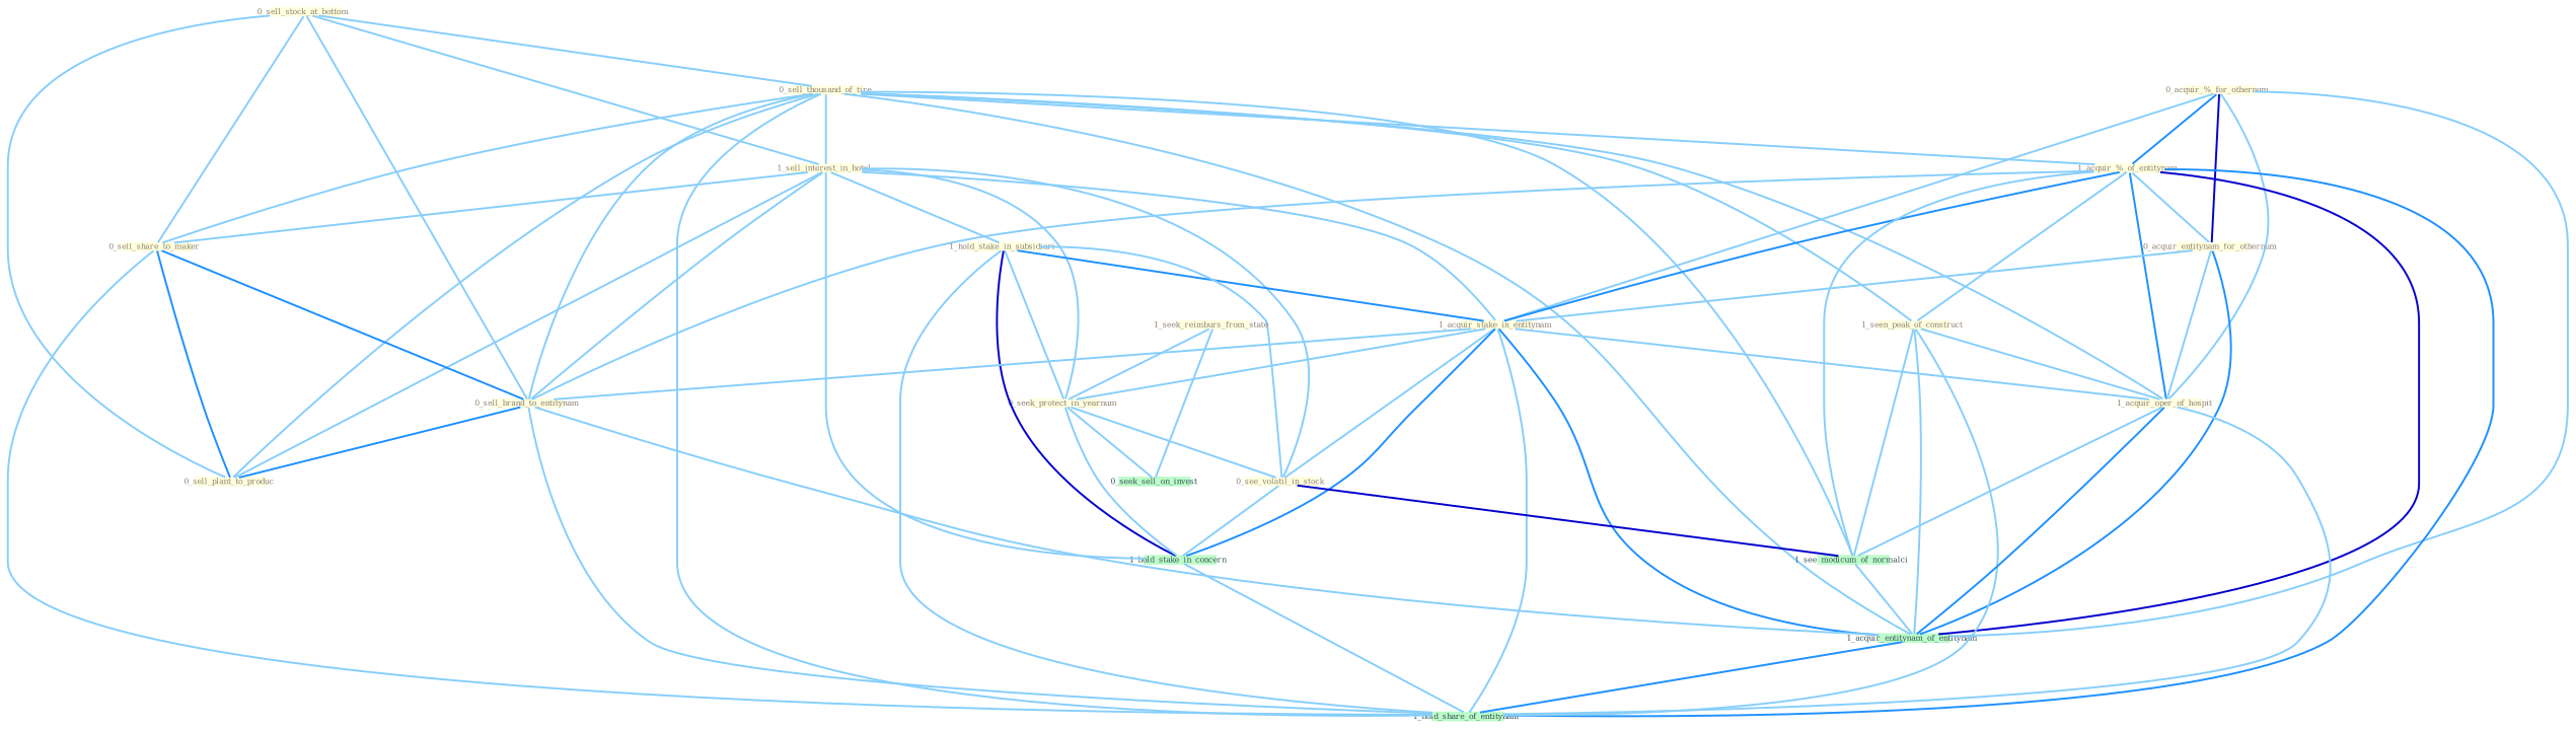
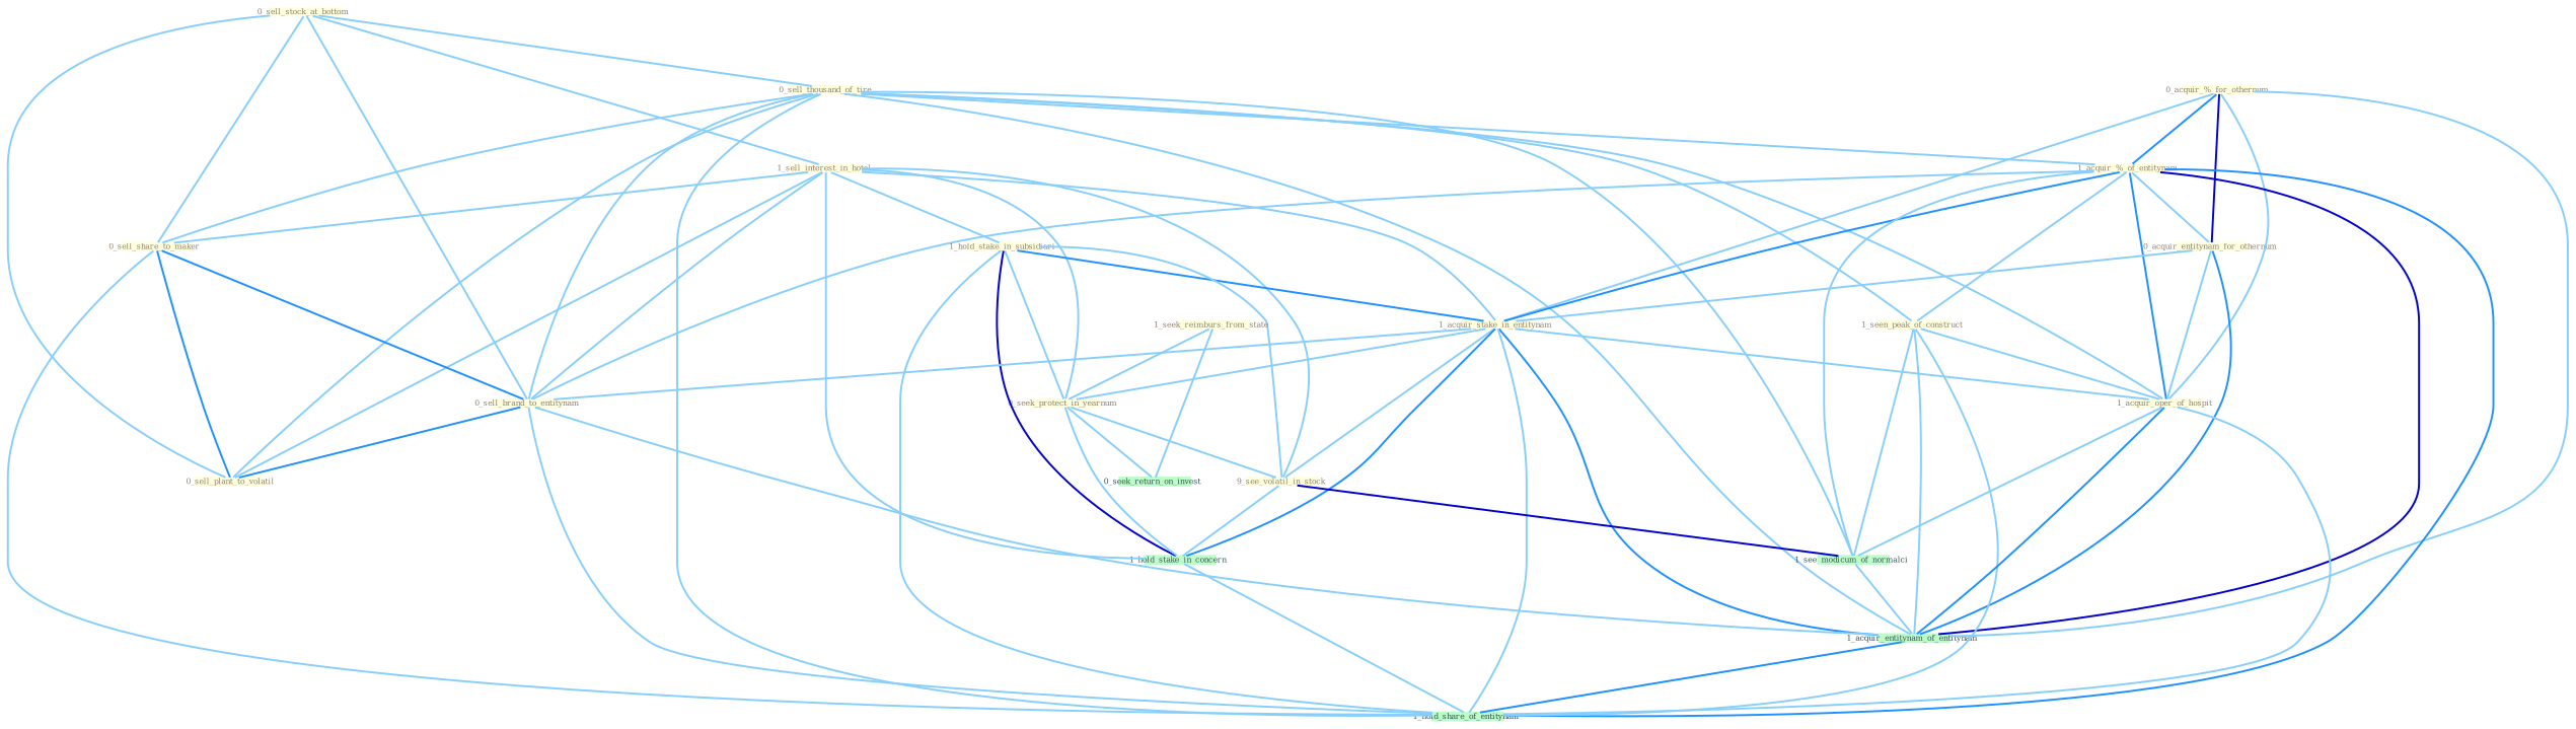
  graph {
    node [color="#ffffe0" fixedsize=true fontcolor="#8b7d6b" fontsize=4 shape=polygon style=filled]
    edge [color="#87cefa" w=1]
    "0_sell_stock_at_bottom " [height=.06 width=.5]
    "0_acquir_%_for_othernum " [height=.06 width=.5]
    n3 [height=.06 label="0_sell_thousand_of_tire" width=.5]
    "1_acquir_%_of_entitynam " [height=.06 width=.5]
    "1_sell_interest_in_hotel " [height=.06 width=.5]
    "0_acquir_entitynam_for_othernum " [height=.06 width=.5]
    "1_hold_stake_in_subsidiari " [height=.06 width=.5]
    "1_seek_reimburs_from_state " [height=.06 width=.5]
    "0_sell_share_to_maker " [height=.06 width=.5]
    "1_acquir_stake_in_entitynam " [height=.06 width=.5]
    "0_seek_protect_in_yearnum " [height=.06 width=.5]
    "1_seen_peak_of_construct " [height=.06 width=.5]
    "0_sell_brand_to_entitynam " [height=.06 width=.5]
-   "0_sell_plant_to_produc " [height=.06 width=.5]
-   "0_see_volatil_in_stock " [height=.06 width=.5]
+   "0_sell_plant_to_produc " [height=.06 width=.5 label="0_sell_plant_to_volatil"]
+   "0_see_volatil_in_stock " [height=.06 width=.5 label="9_see_volatil_in_stock"]
    "1_acquir_oper_of_hospit " [height=.06 width=.5]
    "1_acquir_entitynam_of_entitynam " [color="#BDFCC9" fontcolor="#2f4f4f" height=.06 width=.5]
    "1_see_modicum_of_normalci " [color="#BDFCC9" fontcolor="#2f4f4f" height=.06 width=.5]
    "1_hold_share_of_entitynam " [color="#BDFCC9" fontcolor="#2f4f4f" height=.06 width=.5]
    "1_hold_stake_in_concern " [color="#BDFCC9" fontcolor="#2f4f4f" height=.06 width=.5]
-   "0_seek_return_on_invest " [color="#BDFCC9" fontcolor="#2f4f4f" height=.06 width=.5 label="0_seek_sell_on_invest"]
+   "0_seek_return_on_invest " [color="#BDFCC9" fontcolor="#2f4f4f" height=.06 width=.5]
    subgraph sub_1 {
      "0_sell_stock_at_bottom "
      "0_acquir_%_for_othernum "
      n3
      "1_acquir_%_of_entitynam "
      "1_sell_interest_in_hotel "
      "0_acquir_entitynam_for_othernum "
      "1_hold_stake_in_subsidiari "
      "1_seek_reimburs_from_state "
      "0_sell_share_to_maker "
      "1_acquir_stake_in_entitynam "
      "0_seek_protect_in_yearnum "
      "1_seen_peak_of_construct "
      "0_sell_brand_to_entitynam "
      "0_sell_plant_to_produc "
      "0_see_volatil_in_stock "
      "1_acquir_oper_of_hospit "
    }
    subgraph sub_2 {
    }
    "0_sell_stock_at_bottom " -- n3
    "0_sell_stock_at_bottom " -- "1_sell_interest_in_hotel "
    "0_sell_stock_at_bottom " -- "0_sell_share_to_maker "
    "0_sell_stock_at_bottom " -- "0_sell_brand_to_entitynam "
    "0_sell_stock_at_bottom " -- "0_sell_plant_to_produc "
    "0_acquir_%_for_othernum " -- "1_acquir_%_of_entitynam " [color="#1e90ff" w=2]
    "0_acquir_%_for_othernum " -- "0_acquir_entitynam_for_othernum " [color="#0000cd" w=3]
    "0_acquir_%_for_othernum " -- "1_acquir_stake_in_entitynam "
    "0_acquir_%_for_othernum " -- "1_acquir_oper_of_hospit "
    "0_acquir_%_for_othernum " -- "1_acquir_entitynam_of_entitynam "
    n3 -- "1_acquir_%_of_entitynam "
-   n3 -- "1_sell_interest_in_hotel "
    n3 -- "0_sell_share_to_maker "
    n3 -- "1_seen_peak_of_construct "
    n3 -- "0_sell_brand_to_entitynam "
    n3 -- "0_sell_plant_to_produc "
    n3 -- "1_acquir_oper_of_hospit "
    n3 -- "1_acquir_entitynam_of_entitynam "
    n3 -- "1_see_modicum_of_normalci "
    n3 -- "1_hold_share_of_entitynam "
    "1_acquir_%_of_entitynam " -- "0_acquir_entitynam_for_othernum "
    "1_acquir_%_of_entitynam " -- "1_acquir_stake_in_entitynam " [color="#1e90ff" w=2]
    "1_acquir_%_of_entitynam " -- "1_seen_peak_of_construct "
    "1_acquir_%_of_entitynam " -- "0_sell_brand_to_entitynam "
    "1_acquir_%_of_entitynam " -- "1_acquir_oper_of_hospit " [color="#1e90ff" w=2]
    "1_acquir_%_of_entitynam " -- "1_acquir_entitynam_of_entitynam " [color="#0000cd" w=3]
    "1_acquir_%_of_entitynam " -- "1_see_modicum_of_normalci "
    "1_acquir_%_of_entitynam " -- "1_hold_share_of_entitynam " [color="#1e90ff" w=2]
    "1_sell_interest_in_hotel " -- "1_hold_stake_in_subsidiari "
    "1_sell_interest_in_hotel " -- "0_sell_share_to_maker "
    "1_sell_interest_in_hotel " -- "1_acquir_stake_in_entitynam "
    "1_sell_interest_in_hotel " -- "0_seek_protect_in_yearnum "
    "1_sell_interest_in_hotel " -- "0_sell_brand_to_entitynam "
    "1_sell_interest_in_hotel " -- "0_sell_plant_to_produc "
    "1_sell_interest_in_hotel " -- "0_see_volatil_in_stock "
    "1_sell_interest_in_hotel " -- "1_hold_stake_in_concern "
    "0_acquir_entitynam_for_othernum " -- "1_acquir_stake_in_entitynam "
    "0_acquir_entitynam_for_othernum " -- "1_acquir_oper_of_hospit "
    "0_acquir_entitynam_for_othernum " -- "1_acquir_entitynam_of_entitynam " [color="#1e90ff" w=2]
    "1_hold_stake_in_subsidiari " -- "1_acquir_stake_in_entitynam " [color="#1e90ff" w=2]
    "1_hold_stake_in_subsidiari " -- "0_seek_protect_in_yearnum "
    "1_hold_stake_in_subsidiari " -- "0_see_volatil_in_stock "
    "1_hold_stake_in_subsidiari " -- "1_hold_share_of_entitynam "
    "1_hold_stake_in_subsidiari " -- "1_hold_stake_in_concern " [color="#0000cd" w=3]
    "1_seek_reimburs_from_state " -- "0_seek_protect_in_yearnum "
    "1_seek_reimburs_from_state " -- "0_seek_return_on_invest "
    "0_sell_share_to_maker " -- "0_sell_brand_to_entitynam " [color="#1e90ff" w=2]
    "0_sell_share_to_maker " -- "0_sell_plant_to_produc " [color="#1e90ff" w=2]
    "0_sell_share_to_maker " -- "1_hold_share_of_entitynam "
    "1_acquir_stake_in_entitynam " -- "0_seek_protect_in_yearnum "
    "1_acquir_stake_in_entitynam " -- "0_sell_brand_to_entitynam "
    "1_acquir_stake_in_entitynam " -- "0_see_volatil_in_stock "
    "1_acquir_stake_in_entitynam " -- "1_acquir_oper_of_hospit "
    "1_acquir_stake_in_entitynam " -- "1_acquir_entitynam_of_entitynam " [color="#1e90ff" w=2]
    "1_acquir_stake_in_entitynam " -- "1_hold_share_of_entitynam "
    "1_acquir_stake_in_entitynam " -- "1_hold_stake_in_concern " [color="#1e90ff" w=2]
    "0_seek_protect_in_yearnum " -- "0_see_volatil_in_stock "
    "0_seek_protect_in_yearnum " -- "1_hold_stake_in_concern "
    "0_seek_protect_in_yearnum " -- "0_seek_return_on_invest "
    "1_seen_peak_of_construct " -- "1_acquir_oper_of_hospit "
    "1_seen_peak_of_construct " -- "1_acquir_entitynam_of_entitynam "
    "1_seen_peak_of_construct " -- "1_see_modicum_of_normalci "
    "1_seen_peak_of_construct " -- "1_hold_share_of_entitynam "
    "0_sell_brand_to_entitynam " -- "0_sell_plant_to_produc " [color="#1e90ff" w=2]
    "0_sell_brand_to_entitynam " -- "1_acquir_entitynam_of_entitynam "
    "0_sell_brand_to_entitynam " -- "1_hold_share_of_entitynam "
    "0_see_volatil_in_stock " -- "1_see_modicum_of_normalci " [color="#0000cd"]
    "0_see_volatil_in_stock " -- "1_hold_stake_in_concern "
    "1_acquir_oper_of_hospit " -- "1_acquir_entitynam_of_entitynam " [color="#1e90ff" w=2]
    "1_acquir_oper_of_hospit " -- "1_see_modicum_of_normalci "
    "1_acquir_oper_of_hospit " -- "1_hold_share_of_entitynam "
    "1_acquir_entitynam_of_entitynam " -- "1_hold_share_of_entitynam " [color="#1e90ff" w=2]
    "1_see_modicum_of_normalci " -- "1_acquir_entitynam_of_entitynam "
    "1_hold_stake_in_concern " -- "1_hold_share_of_entitynam "
  }
